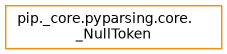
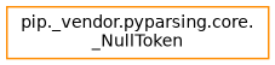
  digraph {
    rankdir=TB
-   n1 [color=darkorange fillcolor=white fontname=Helvetica fontsize=10 height=0.2 label="pip._core.pyparsing.core.\l_NullToken" shape=box style=filled width=0.4]
+   n1 [color=darkorange fillcolor=white fontname=Helvetica fontsize=10 height=0.2 label="pip._vendor.pyparsing.core.\l_NullToken" shape=box style=filled width=0.4]
  }
